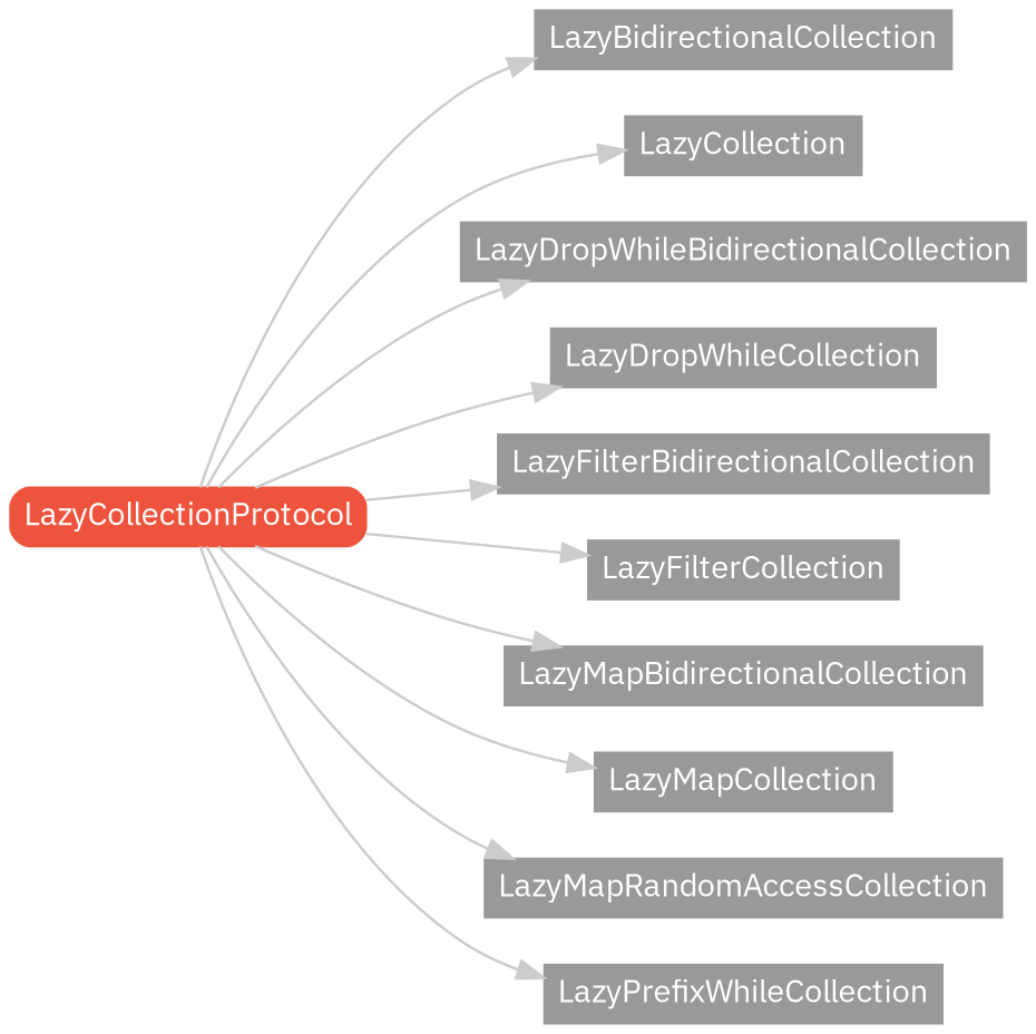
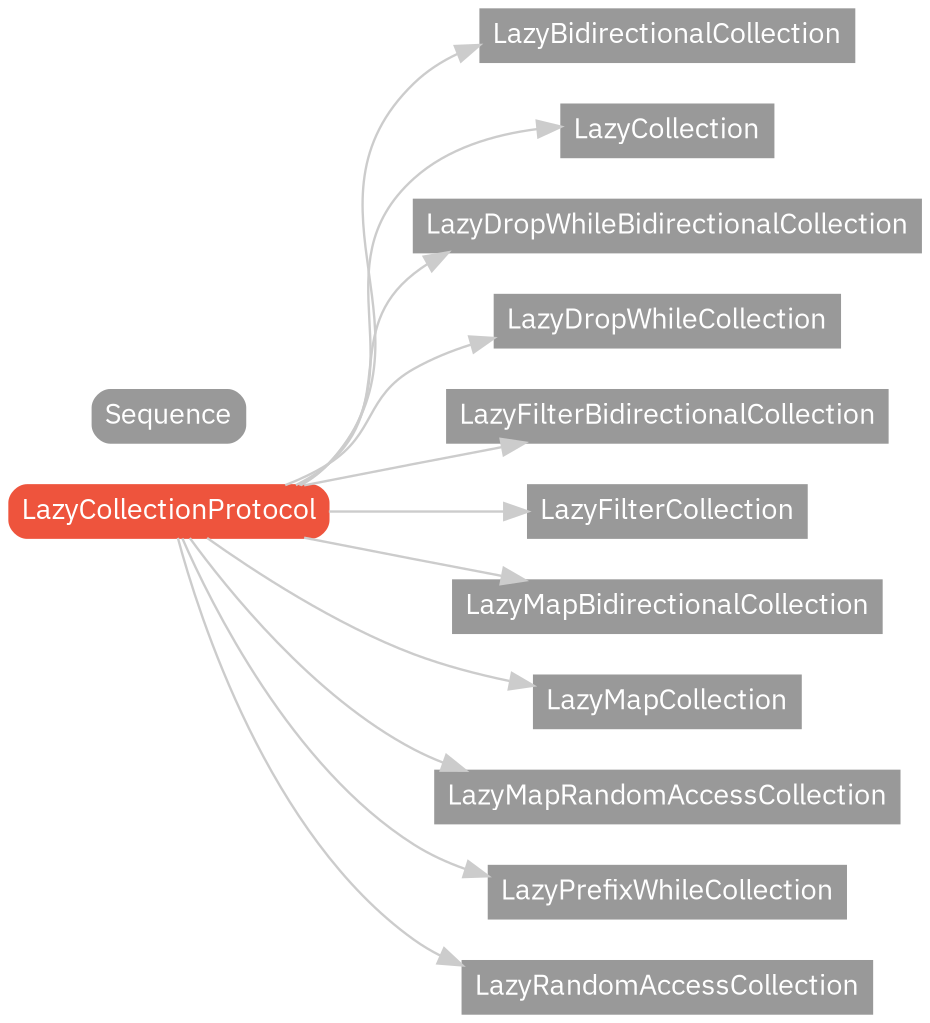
  strict digraph {
    fontname="IBM Plex Sans"
    rankdir=LR
    node [color="#999999" fillcolor="#999999" fontcolor=white fontname="IBM Plex Sans" fontsize=12 margin="0.07,0.05" shape=box style=filled]
    edge [color="#cccccc" fontname="IBM Plex Sans"]
    LazyBidirectionalCollection [height=0.3]
    LazyCollection [height=0.3]
    LazyDropWhileBidirectionalCollection [height=0.3]
    LazyDropWhileCollection [height=0.3]
    LazyFilterBidirectionalCollection [height=0.3]
    LazyFilterCollection [height=0.3]
    LazyMapBidirectionalCollection [height=0.3]
    LazyMapCollection [height=0.3]
    LazyMapRandomAccessCollection [height=0.3]
    LazyPrefixWhileCollection [height=0.3]
+   LazyRandomAccessCollection [height=0.3]
    LazyCollectionProtocol [color="#ee543d" fillcolor="#ee543d" height=0.3 style="filled,rounded"]
+   Sequence [height=0.3 style="filled,rounded"]
    subgraph sub_1 {
      rank=max
      LazyBidirectionalCollection
      LazyCollection
      LazyDropWhileBidirectionalCollection
      LazyDropWhileCollection
      LazyFilterBidirectionalCollection
      LazyFilterCollection
      LazyMapBidirectionalCollection
      LazyMapCollection
      LazyMapRandomAccessCollection
      LazyPrefixWhileCollection
+     LazyRandomAccessCollection
    }
    LazyCollectionProtocol -> LazyBidirectionalCollection
    LazyCollectionProtocol -> LazyCollection
    LazyCollectionProtocol -> LazyDropWhileBidirectionalCollection
    LazyCollectionProtocol -> LazyDropWhileCollection
    LazyCollectionProtocol -> LazyFilterBidirectionalCollection
    LazyCollectionProtocol -> LazyFilterCollection
    LazyCollectionProtocol -> LazyMapBidirectionalCollection
    LazyCollectionProtocol -> LazyMapCollection
    LazyCollectionProtocol -> LazyMapRandomAccessCollection
    LazyCollectionProtocol -> LazyPrefixWhileCollection
+   LazyCollectionProtocol -> LazyRandomAccessCollection
  }
